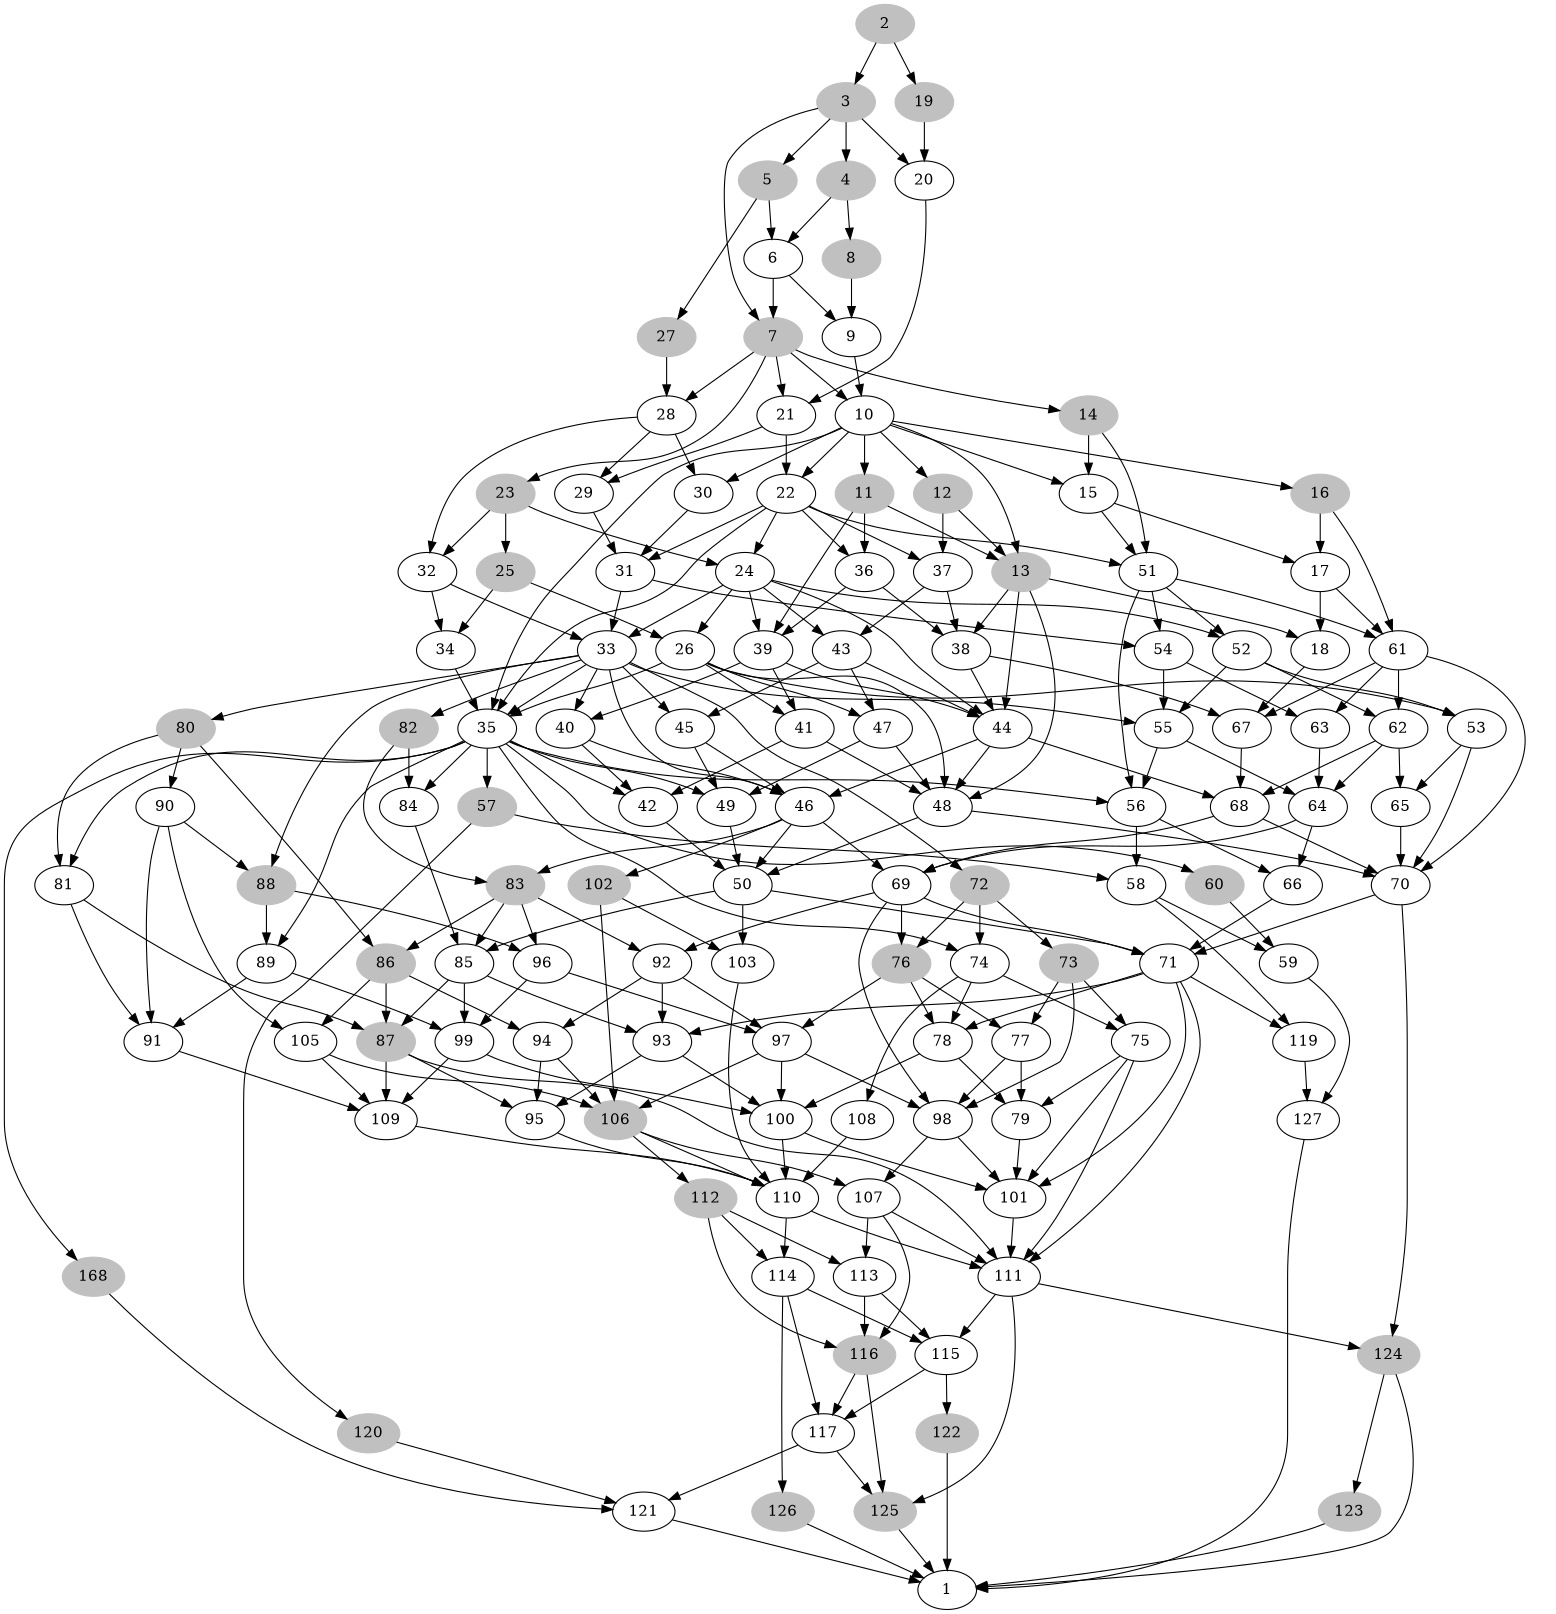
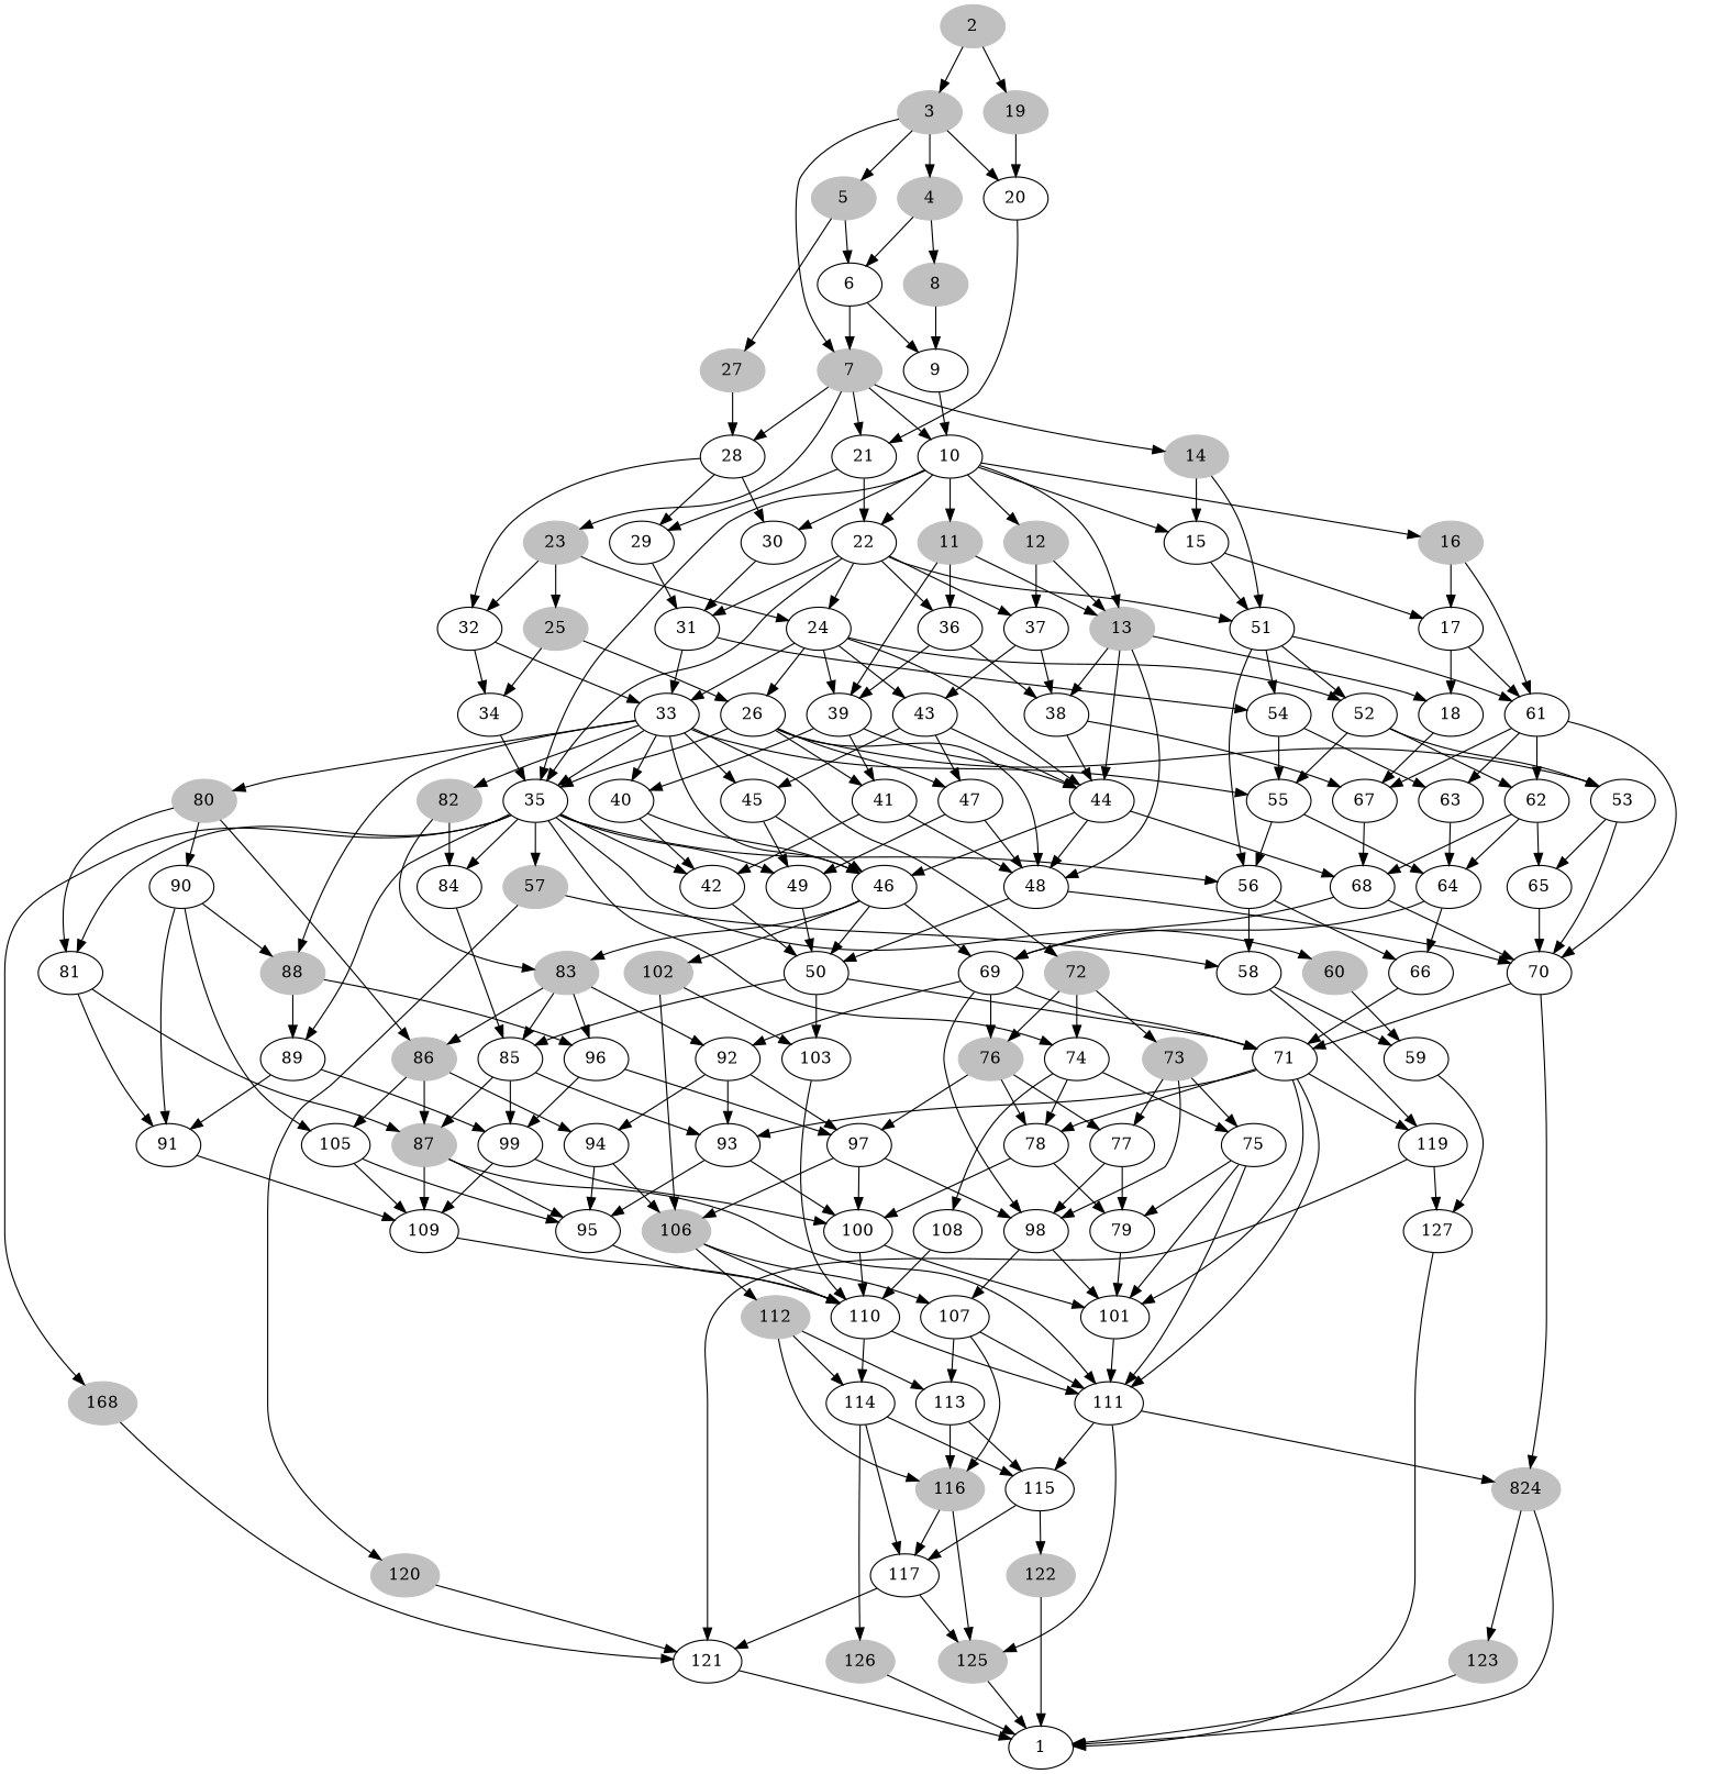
  digraph {
    n1 [label=1]
    n2 [color=gray label=2 style=filled]
    n3 [color=gray label=3 style=filled]
    n4 [color=gray label=19 style=filled]
    n5 [color=gray label=4 style=filled]
    n6 [color=gray label=5 style=filled]
    n7 [color=gray label=7 style=filled]
    n8 [label=20]
    n9 [label=6]
    n10 [color=gray label=8 style=filled]
    n11 [color=gray label=27 style=filled]
    n12 [label=10]
    n13 [color=gray label=14 style=filled]
    n14 [label=21]
    n15 [color=gray label=23 style=filled]
    n16 [label=28]
    n17 [label=9]
    n18 [color=gray label=11 style=filled]
    n19 [color=gray label=12 style=filled]
    n20 [color=gray label=13 style=filled]
    n21 [label=15]
    n22 [color=gray label=16 style=filled]
    n23 [label=22]
    n24 [label=30]
    n25 [label=35]
    n26 [label=51]
    n27 [label=29]
    n28 [label=24]
    n29 [color=gray label=25 style=filled]
    n30 [label=32]
    n31 [label=36]
    n32 [label=39]
    n33 [label=37]
    n34 [label=18]
    n35 [label=38]
    n36 [label=44]
    n37 [label=48]
    n38 [label=17]
    n39 [label=61]
    n40 [label=31]
    n41 [label=42]
    n42 [label=49]
    n43 [label=56]
    n44 [color=gray label=57 style=filled]
    n45 [color=gray label=60 style=filled]
    n46 [label=74]
    n47 [label=81]
    n48 [label=84]
    n49 [label=89]
    n50 [color=gray label=168 style=filled]
    n51 [label=41]
    n52 [label=40]
    n53 [label=43]
    n54 [label=67]
    n55 [label=46]
    n56 [label=68]
    n57 [label=50]
    n58 [label=70]
    n59 [label=52]
    n60 [label=54]
    n61 [label=62]
    n62 [label=63]
    n63 [label=26]
    n64 [label=33]
    n65 [label=34]
    n66 [label=47]
    n67 [label=53]
    n68 [label=45]
    n69 [label=55]
    n70 [color=gray label=72 style=filled]
    n71 [color=gray label=80 style=filled]
    n72 [color=gray label=82 style=filled]
    n73 [color=gray label=88 style=filled]
    n74 [label=65]
    n75 [label=69]
    n76 [color=gray label=83 style=filled]
    n77 [color=gray label=102 style=filled]
    n78 [label=64]
    n79 [color=gray label=76 style=filled]
    n80 [color=gray label=73 style=filled]
    n81 [color=gray label=86 style=filled]
    n82 [label=90]
    n83 [label=96]
    n84 [label=58]
    n85 [label=66]
    n86 [color=gray label=120 style=filled]
    n87 [label=59]
    n88 [label=78]
    n89 [label=75]
    n90 [label=108]
    n91 [color=gray label=87 style=filled]
    n92 [label=91]
    n93 [label=85]
    n94 [label=99]
    n95 [label=121]
    n96 [label=71]
    n97 [label=103]
    n98 [label=92]
    n99 [label=98]
    n100 [color=gray label=106 style=filled]
-   n101 [color=gray label=124 style=filled]
+   n101 [color=gray label=824 style=filled]
    n102 [label=119]
    n103 [label=93]
    n104 [label=101]
    n105 [label=111]
    n106 [label=110]
    n107 [label=127]
    n108 [label=77]
    n109 [label=97]
    n110 [label=94]
    n111 [label=107]
    n112 [color=gray label=123 style=filled]
    n113 [label=79]
    n114 [label=100]
    n115 [label=95]
    n116 [label=115]
    n117 [color=gray label=125 style=filled]
    n118 [label=105]
    n119 [label=109]
    n120 [color=gray label=112 style=filled]
    n121 [label=114]
    n122 [label=113]
    n123 [color=gray label=116 style=filled]
    n124 [label=117]
    n125 [color=gray label=126 style=filled]
    n126 [color=gray label=122 style=filled]
    n2 -> n3
    n2 -> n4
    n3 -> n5
    n3 -> n6
    n3 -> n7
    n3 -> n8
    n4 -> n8
    n5 -> n9
    n5 -> n10
    n6 -> n9
    n6 -> n11
    n7 -> n12
    n7 -> n13
    n7 -> n14
    n7 -> n15
    n7 -> n16
    n8 -> n14
    n9 -> n7
    n9 -> n17
    n10 -> n17
    n11 -> n16
    n12 -> n18
    n12 -> n19
    n12 -> n20
    n12 -> n21
    n12 -> n22
    n12 -> n23
    n12 -> n24
    n12 -> n25
    n13 -> n21
    n13 -> n26
    n14 -> n23
    n14 -> n27
    n15 -> n28
    n15 -> n29
    n15 -> n30
    n16 -> n24
    n16 -> n27
    n16 -> n30
    n17 -> n12
    n18 -> n20
    n18 -> n31
    n18 -> n32
    n19 -> n20
    n19 -> n33
    n20 -> n34
    n20 -> n35
    n20 -> n36
    n20 -> n37
    n21 -> n26
    n21 -> n38
    n22 -> n38
    n22 -> n39
    n23 -> n25
    n23 -> n26
    n23 -> n28
    n23 -> n31
    n23 -> n33
    n23 -> n40
    n24 -> n40
    n25 -> n41
    n25 -> n42
    n25 -> n43
    n25 -> n44
    n25 -> n45
    n25 -> n46
    n25 -> n47
    n25 -> n48
    n25 -> n49
    n25 -> n50
    n26 -> n39
    n26 -> n43
    n26 -> n59
    n26 -> n60
    n27 -> n40
    n28 -> n32
    n28 -> n36
    n28 -> n53
    n28 -> n59
    n28 -> n63
    n28 -> n64
    n29 -> n63
    n29 -> n65
    n30 -> n64
    n30 -> n65
    n31 -> n32
    n31 -> n35
    n32 -> n36
    n32 -> n51
    n32 -> n52
    n33 -> n35
    n33 -> n53
    n34 -> n54
    n35 -> n36
    n35 -> n54
    n36 -> n37
    n36 -> n55
    n36 -> n56
    n37 -> n57
    n37 -> n58
    n38 -> n34
    n38 -> n39
    n39 -> n54
    n39 -> n58
    n39 -> n61
    n39 -> n62
    n40 -> n60
    n40 -> n64
    n41 -> n57
    n42 -> n57
    n43 -> n84
    n43 -> n85
    n44 -> n84
    n44 -> n86
    n45 -> n87
    n46 -> n88
    n46 -> n89
    n46 -> n90
    n47 -> n91
    n47 -> n92
    n48 -> n93
    n49 -> n92
    n49 -> n94
    n50 -> n95
    n51 -> n37
    n51 -> n41
    n52 -> n41
    n52 -> n55
    n53 -> n36
    n53 -> n66
    n53 -> n68
    n54 -> n56
    n55 -> n57
    n55 -> n75
    n55 -> n76
    n55 -> n77
    n56 -> n58
    n56 -> n75
    n57 -> n93
    n57 -> n96
    n57 -> n97
    n58 -> n96
    n58 -> n101
    n59 -> n61
    n59 -> n67
    n59 -> n69
    n60 -> n62
    n60 -> n69
    n61 -> n56
    n61 -> n74
    n61 -> n78
    n62 -> n78
    n63 -> n25
    n63 -> n37
    n63 -> n51
    n63 -> n66
    n63 -> n67
    n64 -> n25
    n64 -> n52
    n64 -> n55
    n64 -> n68
    n64 -> n69
    n64 -> n70
    n64 -> n71
    n64 -> n72
    n64 -> n73
    n65 -> n25
    n66 -> n37
    n66 -> n42
    n67 -> n58
    n67 -> n74
    n68 -> n42
    n68 -> n55
    n69 -> n43
    n69 -> n78
    n70 -> n46
    n70 -> n79
    n70 -> n80
    n71 -> n47
    n71 -> n81
    n71 -> n82
    n72 -> n48
    n72 -> n76
    n73 -> n49
    n73 -> n83
    n74 -> n58
    n75 -> n79
    n75 -> n96
    n75 -> n98
    n75 -> n99
    n76 -> n81
    n76 -> n83
    n76 -> n93
    n76 -> n98
    n77 -> n97
    n77 -> n100
    n78 -> n75
    n78 -> n85
    n79 -> n88
    n79 -> n108
    n79 -> n109
    n80 -> n89
    n80 -> n99
    n80 -> n108
    n81 -> n91
    n81 -> n110
    n81 -> n118
    n82 -> n73
    n82 -> n92
    n82 -> n118
    n83 -> n94
    n83 -> n109
    n84 -> n87
    n84 -> n102
    n85 -> n96
    n86 -> n95
    n87 -> n107
    n88 -> n113
    n88 -> n114
    n89 -> n104
    n89 -> n105
    n89 -> n113
    n90 -> n106
    n91 -> n105
    n91 -> n115
    n91 -> n119
    n92 -> n119
    n93 -> n91
    n93 -> n94
    n93 -> n103
    n94 -> n114
    n94 -> n119
    n95 -> n1
    n96 -> n88
    n96 -> n102
    n96 -> n103
    n96 -> n104
    n96 -> n105
    n97 -> n106
    n98 -> n103
    n98 -> n109
    n98 -> n110
    n99 -> n104
    n99 -> n111
    n100 -> n106
    n100 -> n111
    n100 -> n120
    n101 -> n1
    n101 -> n112
+   n102 -> n95
    n102 -> n107
    n103 -> n114
    n103 -> n115
    n104 -> n105
    n105 -> n101
    n105 -> n116
    n105 -> n117
    n106 -> n105
    n106 -> n121
    n107 -> n1
    n108 -> n99
    n108 -> n113
    n109 -> n99
    n109 -> n100
    n109 -> n114
    n110 -> n100
    n110 -> n115
    n111 -> n105
    n111 -> n122
    n111 -> n123
    n112 -> n1
    n113 -> n104
    n114 -> n104
    n114 -> n106
    n115 -> n106
    n116 -> n124
    n116 -> n126
    n117 -> n1
-   n118 -> n100
+   n118 -> n115
    n118 -> n119
    n119 -> n106
    n120 -> n121
    n120 -> n122
    n120 -> n123
    n121 -> n116
    n121 -> n124
    n121 -> n125
    n122 -> n116
    n122 -> n123
    n123 -> n117
    n123 -> n124
    n124 -> n95
    n124 -> n117
    n125 -> n1
    n126 -> n1
  }
